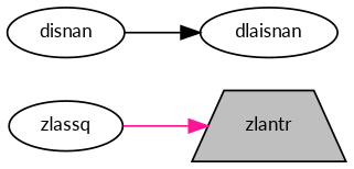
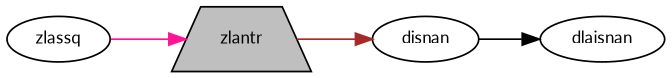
  digraph {
    fontname=Lato
    rankdir=LR
    node [color=black fillcolor=white fontname=Lato fontsize=10 shape=ellipse style=filled]
    edge [fontname=Lato fontsize=10 labelfontname=Helvetica labelfontsize=10 style=solid]
    n1 [fillcolor=grey75 fontcolor=black height=0.2 label=zlantr shape=trapezium width=0.4]
    n2 [height=0.2 label=disnan width=0.4]
    n3 [height=0.2 label=dlaisnan width=0.4]
    n4 [height=0.2 label=zlassq width=0.4]
+   n1 -> n2 [color=brown]
    n2 -> n3 [color=black]
    n4 -> n1 [color=deeppink]
  }
